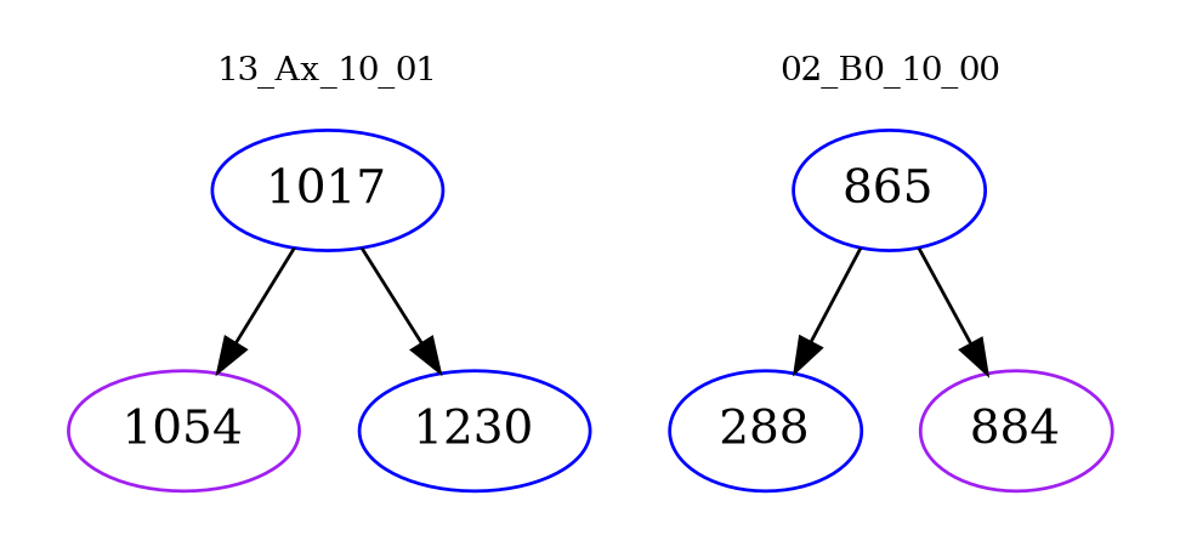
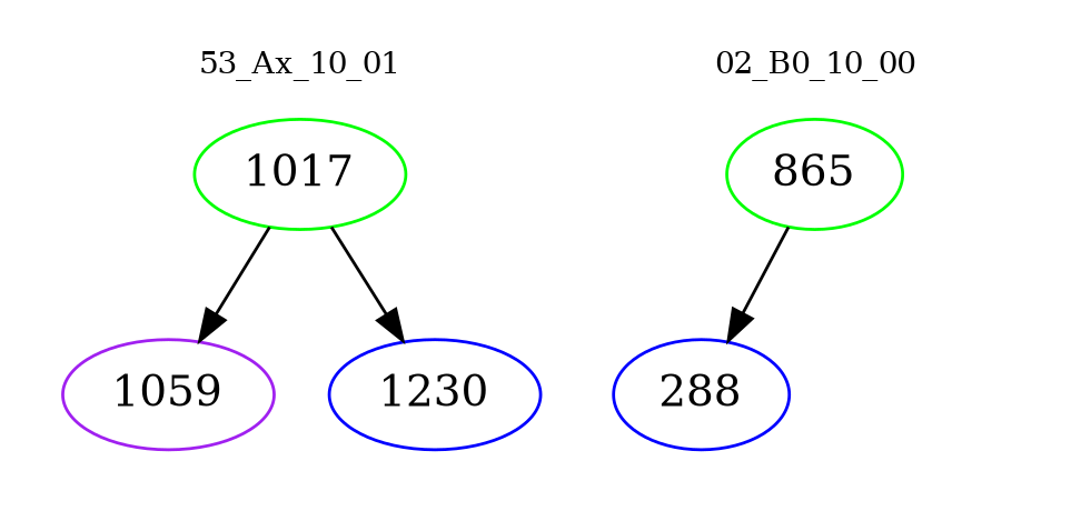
  digraph {
    node [color=green]
    edge [color=black]
-   n1 [color=blue label=1017]
-   n2 [color=purple label=1054]
+   n1 [label=1017]
+   n2 [color=purple label=1059]
    n3 [color=blue label=1230]
-   n4 [color=blue label=865]
+   n4 [label=865]
    n5 [color=blue label=288]
-   n6 [color=purple label=884]
    subgraph cluster_1 {
      color=white
      fontsize=10
-     label="13_Ax_10_01"
+     label="53_Ax_10_01"
      n1
      n2
      n3
    }
    subgraph cluster_2 {
      color=white
      fontsize=10
      label="02_B0_10_00"
      n4
      n5
-     n6
    }
    n1 -> n2
    n1 -> n3
    n4 -> n5
-   n4 -> n6
  }
